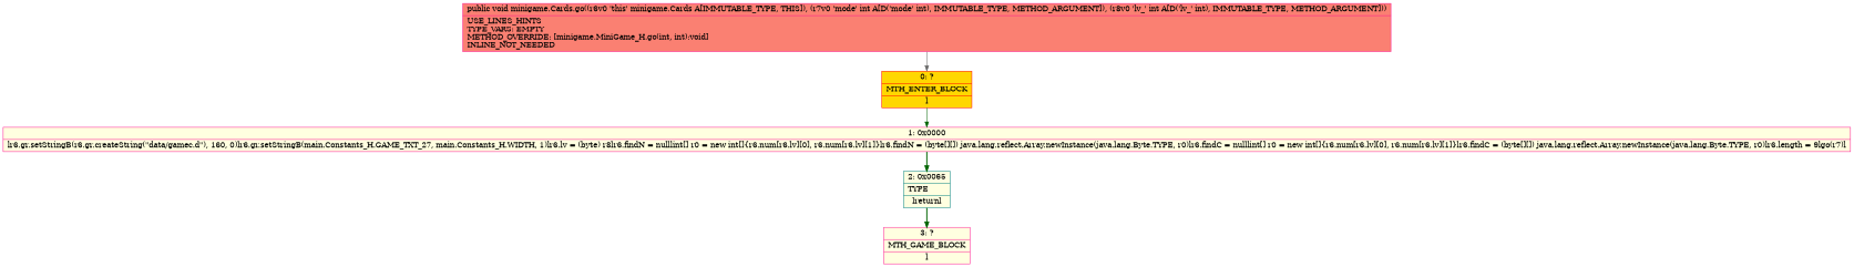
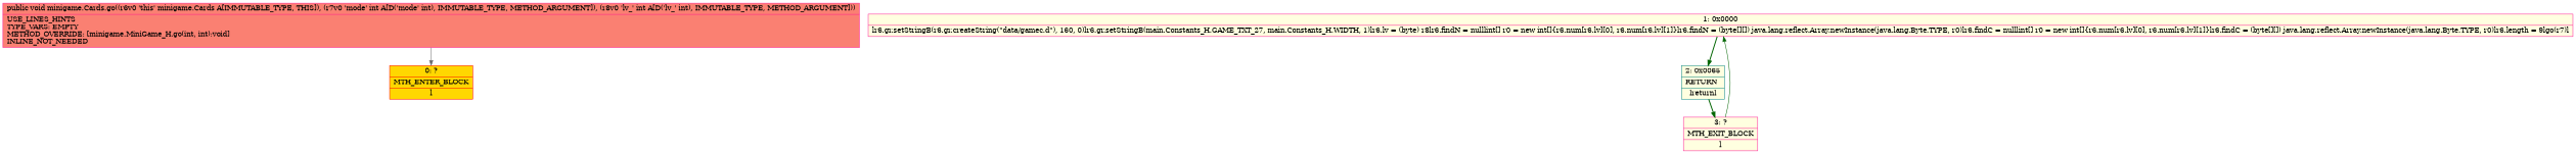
  digraph {
    node [color=deeppink fillcolor=lightyellow shape=record style=filled]
    edge [color=darkgreen style=solid]
    n1 [color=red fillcolor=gold label="{0\:\ ?|MTH_ENTER_BLOCK\l|l}"]
    n2 [label="{1\:\ 0x0000|lr6.gr.setStringB(r6.gr.createString(\"data\/gamec.d\"), 160, 0)lr6.gr.setStringB(main.Constants_H.GAME_TXT_27, main.Constants_H.WIDTH, 1)lr6.lv = (byte) r8lr6.findN = nulllint[] r0 = new int[]\{r6.num[r6.lv][0], r6.num[r6.lv][1]\}lr6.findN = (byte[][]) java.lang.reflect.Array.newInstance(java.lang.Byte.TYPE, r0)lr6.findC = nulllint[] r0 = new int[]\{r6.num[r6.lv][0], r6.num[r6.lv][1]\}lr6.findC = (byte[][]) java.lang.reflect.Array.newInstance(java.lang.Byte.TYPE, r0)lr6.length = 9lgo(r7)l}"]
-   n3 [color=teal label="{2\:\ 0x0065|TYPE\l|lreturnl}"]
-   n4 [label="{3\:\ ?|MTH_GAME_BLOCK\l|l}"]
+   n3 [color=teal label="{2\:\ 0x0065|RETURN\l|lreturnl}"]
+   n4 [label="{3\:\ ?|MTH_EXIT_BLOCK\l|l}"]
    n5 [fillcolor=salmon label="{public void minigame.Cards.go((r6v0 'this' minigame.Cards A[IMMUTABLE_TYPE, THIS]), (r7v0 'mode' int A[D('mode' int), IMMUTABLE_TYPE, METHOD_ARGUMENT]), (r8v0 'lv_' int A[D('lv_' int), IMMUTABLE_TYPE, METHOD_ARGUMENT]))  | USE_LINES_HINTS\lTYPE_VARS: EMPTY\lMETHOD_OVERRIDE: [minigame.MiniGame_H.go(int, int):void]\lINLINE_NOT_NEEDED\l}"]
-   n1 -> n2
+   n4 -> n2
    n2 -> n3 [style=bold]
    n3 -> n4 [style=bold]
    n5 -> n1 [color=gray40]
  }
